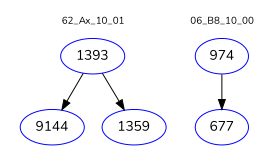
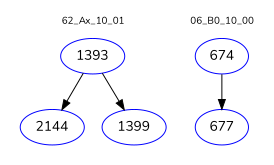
  digraph {
    fontname=Nunito
    node [color=blue fontname=Nunito]
    edge [color=black fontname=Nunito]
    n1 [label=1393]
-   n2 [label=9144]
-   n3 [label=1359]
-   n4 [label=974]
+   n2 [label=2144]
+   n3 [label=1399]
+   n4 [label=674]
    n5 [label=677]
    subgraph cluster_1 {
      color=white
      fontsize=10
      label="62_Ax_10_01"
      n1
      n2
      n3
    }
    subgraph cluster_2 {
      color=white
      fontsize=10
-     label="06_B8_10_00"
+     label="06_B0_10_00"
      n4
      n5
    }
    n1 -> n2
    n1 -> n3
    n4 -> n5
  }
